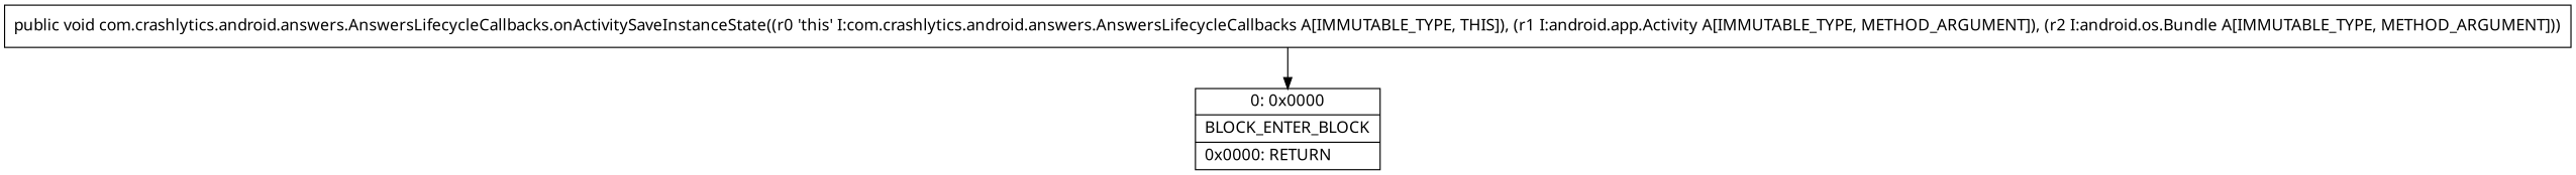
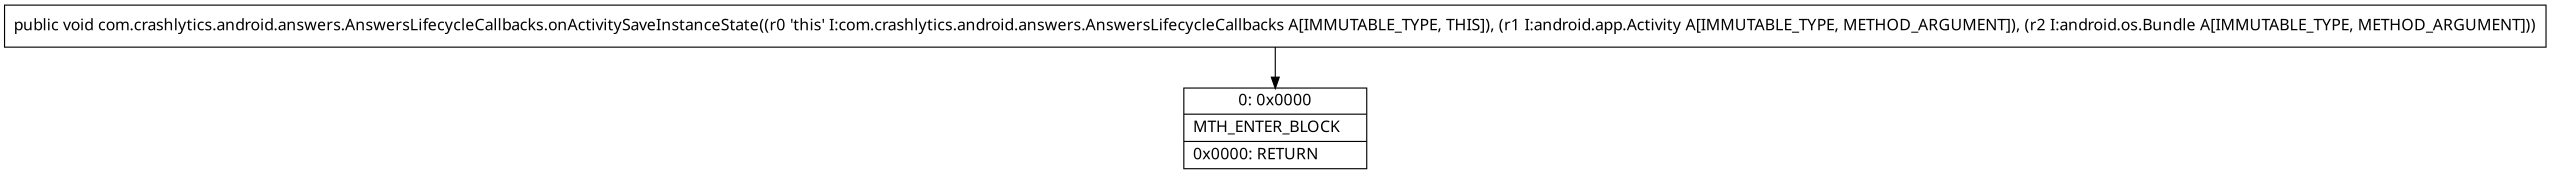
  digraph {
    fontname="Noto Sans"
    node [shape=record fontname="Noto Sans"]
-   n1 [label="{0\:\ 0x0000|BLOCK_ENTER_BLOCK\l|0x0000: RETURN   \l}"]
+   n1 [label="{0\:\ 0x0000|MTH_ENTER_BLOCK\l|0x0000: RETURN   \l}"]
    n2 [label="{public void com.crashlytics.android.answers.AnswersLifecycleCallbacks.onActivitySaveInstanceState((r0 'this' I:com.crashlytics.android.answers.AnswersLifecycleCallbacks A[IMMUTABLE_TYPE, THIS]), (r1 I:android.app.Activity A[IMMUTABLE_TYPE, METHOD_ARGUMENT]), (r2 I:android.os.Bundle A[IMMUTABLE_TYPE, METHOD_ARGUMENT])) }"]
    n2 -> n1 [fontname="Noto Sans"]
  }
